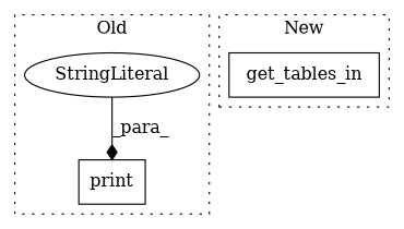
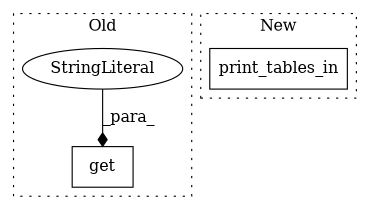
  digraph {
    node [a=32 shape=box]
-   n1 [l="6,1" label=print s="4528,4567"]
+   n1 [l="6,1" label=get s="4528,4567"]
    n2 [a=45 l=33 label=StringLiteral s=4534 shape=ellipse]
-   n3 [l="14,1" label=get_tables_in s="3594,3624"]
+   n3 [l="14,1" label=print_tables_in s="3594,3624"]
    subgraph cluster_1 {
      label=Old
      style=dotted
      n1
      n2
    }
    subgraph cluster_2 {
      label=New
      style=dotted
      n3
    }
    n2 -> n1 [label=_para_ style=solid arrowhead=diamond]
  }
